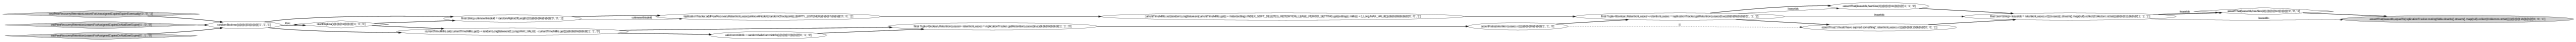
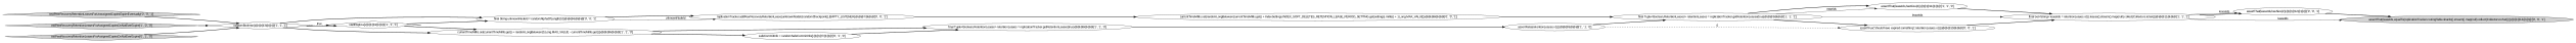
  digraph {
    fontname="Liberation Sans"
    rankdir=LR
    node [fillcolor=white fontname="Liberation Sans" shape=ellipse style=filled]
    edge [fontname="Liberation Sans" style=bold]
    n1 [label="assertFalse(retentionLeases.v1())@@@9@@@['1', '1', '0']"]
    n2 [label="assertTrue(\"should have expired something\",retentionLeases.v1())@@@10@@@['0', '0', '1']"]
    n3 [label="final Tuple<Boolean,RetentionLeases> retentionLeases = replicationTracker.getRetentionLeases(true)@@@9@@@['1', '1', '1']"]
    n4 [label="final Set<String> leaseIds = retentionLeases.v2().leases().stream().map(null).collect(Collectors.toSet())@@@11@@@['1', '1', '1']"]
    n5 [label="assertThat(leaseIds,hasSize(2))@@@11@@@['1', '1', '0']"]
    n6 [fillcolor=lightgray label="testPeerRecoveryRetentionLeasesForUnassignedCopiesExpireEventually['0', '0', '1']" shape=diamond]
-   n7 [label="randomBoolean()@@@3@@@['1', '1', '1']"]
+   n7 [label="randomBoolean()@@@3@@@['1', '1', '1']" shape=diamond]
    n8 [label="final String unknownNodeId = randomAlphaOfLength(10)@@@6@@@['0', '0', '1']"]
    n9 [label="startReplica()@@@4@@@['1', '1', '1']" shape=diamond]
    n10 [label="currentTimeMillis.set(currentTimeMillis.get() + randomLongBetween(0,Long.MAX_VALUE - currentTimeMillis.get()))@@@6@@@['1', '1', '0']"]
    n11 [fillcolor=lightgray label="testPeerRecoveryRetentionLeasesForAssignedCopiesDoNotEverExpire['1', '0', '0']" shape=diamond]
-   n12 [label="assertThat(leaseIds,hasSize(2))@@@12@@@['0', '0', '1']" shape=diamond]
+   n12 [label="assertThat(leaseIds,hasSize(2))@@@12@@@['0', '0', '1']"]
    n13 [fillcolor=lightgray label="assertThat(leaseIds,equalTo(replicationTracker.routingTable.shards().stream().map(null).collect(Collectors.toSet())))@@@13@@@['0', '0', '1']"]
    n14 [label="replicationTracker.addPeerRecoveryRetentionLease(unknownNodeId,randomCheckpoint(),EMPTY_LISTENER)@@@7@@@['0', '0', '1']"]
    n15 [label="currentTimeMillis.set(randomLongBetween(currentTimeMillis.get() + IndexSettings.INDEX_SOFT_DELETES_RETENTION_LEASE_PERIOD_SETTING.get(settings).millis() + 1,Long.MAX_VALUE))@@@8@@@['0', '0', '1']"]
    n16 [label="final Tuple<Boolean,RetentionLeases> retentionLeases = replicationTracker.getRetentionLeases(true)@@@8@@@['1', '1', '0']"]
    n17 [label="safeCommitInfo = randomSafeCommitInfo()@@@7@@@['0', '1', '0']"]
    n18 [fillcolor=lightgray label="testPeerRecoveryRetentionLeasesForAssignedCopiesDoNotEverExpire['0', '1', '0']" shape=diamond]
    n1 -> n2 [label=0 style=dashed]
    n1 -> n3
    n2 -> n4
    n3 -> n2
    n3 -> n4 [label=leaseIds style=solid]
    n3 -> n5 [label=leaseIds style=solid]
    n3 -> n5
    n4 -> n12 [label=leaseIds style=solid]
    n4 -> n12
    n4 -> n13 [label=leaseIds style=solid]
    n5 -> n4
    n6 -> n7
    n7 -> n8
    n7 -> n9 [label=true style=dotted]
    n7 -> n9
    n7 -> n10
    n8 -> n14
    n8 -> n14 [label=unknownNodeId style=solid]
    n9 -> n8
    n9 -> n10
    n10 -> n16
    n10 -> n17
    n11 -> n7
    n12 -> n13
    n14 -> n15
    n15 -> n3
    n16 -> n1
    n17 -> n16
    n18 -> n7
  }
